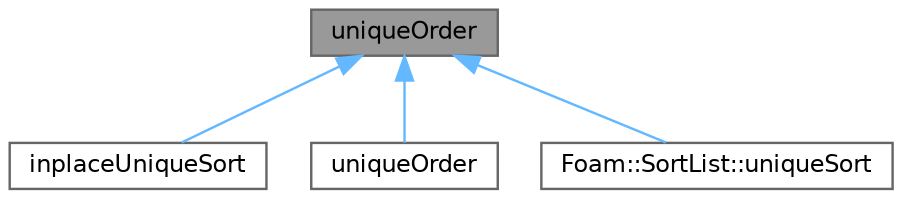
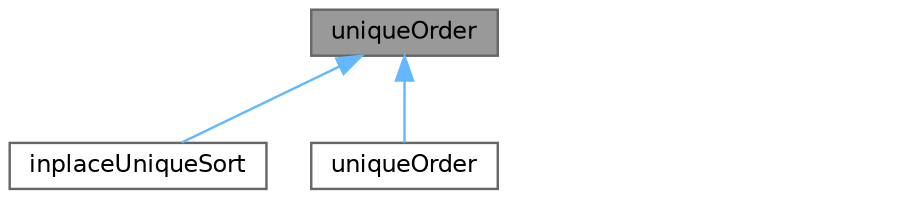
  digraph {
    rankdir=TB
    node [color=grey40 fillcolor=white fontname=Helvetica fontsize=10 shape=box style=filled]
    edge [color=steelblue1 dir=back fontname=Helvetica fontsize=10 labelfontname=Helvetica labelfontsize=10 style=solid]
    n1 [color=gray40 fillcolor=grey60 fontcolor=black height=0.2 label=uniqueOrder width=0.4]
    n2 [height=0.2 label=inplaceUniqueSort width=0.4]
    n3 [height=0.2 label=uniqueOrder width=0.4]
-   n4 [height=0.2 label="Foam::SortList::uniqueSort" width=0.4]
    n1 -> n2
    n1 -> n3
-   n1 -> n4
  }
